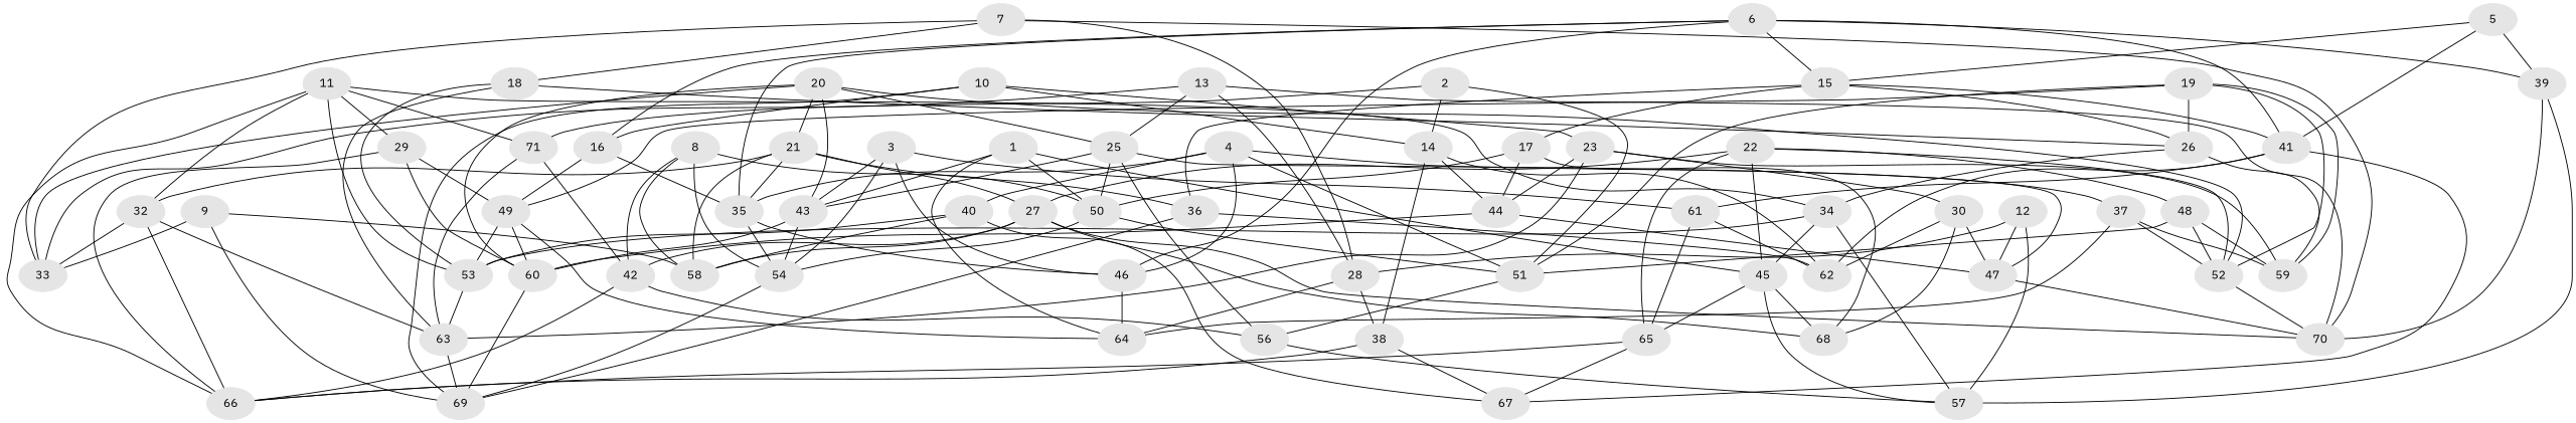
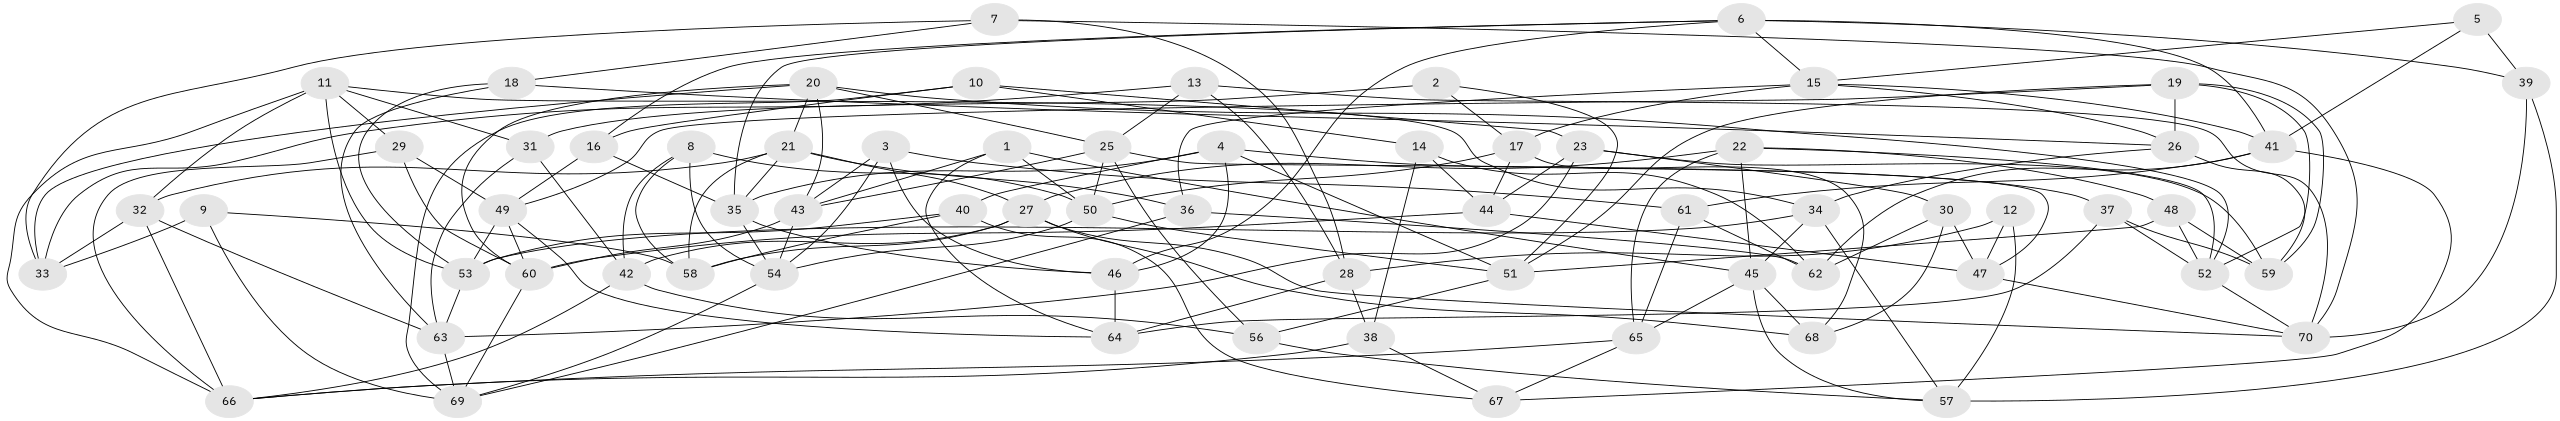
  graph {
    fontname="IBM Plex Sans"
    node [color=gray90 fontname="IBM Plex Sans" style=filled]
    edge [fontname="IBM Plex Sans" weight=1.0]
    1
    43
    45
    50
    64
    54
    60
    57
    68
    65
    51
    2
    14
-   31 [label=71]
+   31
    38
    44
    62
    42
    63
    56
    3
    46
    61
    69
    4
    35
    37
    40
    52
    59
    58
    53
    67
    5
    15
    39
    41
    17
    26
    36
    70
    47
    6
    16
    49
    7
    18
    28
    33
    8
    66
    9
    10
    23
    30
    11
    29
    32
    34
    12
    13
    25
    19
    20
    21
    27
    22
    48
    1 -- 43
    1 -- 45
    1 -- 50
    1 -- 64
    43 -- 54
    43 -- 60
    45 -- 57
    45 -- 68
    45 -- 65
    50 -- 54
    50 -- 51
    54 -- 69
    60 -- 69
    65 -- 67
    65 -- 66
    51 -- 56
    2 -- 51
-   2 -- 14
+   2 -- 17
    2 -- 31
    14 -- 38
    14 -- 44 [weight=2.0]
    14 -- 62
    31 -- 42
    31 -- 63
    38 -- 67
    38 -- 66
    44 -- 60
    44 -- 47
    42 -- 56
    42 -- 66
    63 -- 69
    56 -- 57
    3 -- 43
    3 -- 54
    3 -- 46
    3 -- 61
    46 -- 64
    61 -- 65
    61 -- 62
    4 -- 51
    4 -- 46
    4 -- 35
    4 -- 37 [weight=2.0]
    4 -- 40
    35 -- 54
    35 -- 46
    37 -- 64 [weight=2.0]
    37 -- 52
    37 -- 59
    40 -- 58
    40 -- 53
    40 -- 67
    52 -- 70
    53 -- 63
    5 -- 15
    5 -- 39
    5 -- 41
    15 -- 41
    15 -- 17
    15 -- 26
    15 -- 36
    39 -- 57
    39 -- 70
    41 -- 62
    41 -- 61
    41 -- 67
    17 -- 50
    17 -- 68
    17 -- 44
    26 -- 59
    26 -- 34
    36 -- 62
    36 -- 69
    47 -- 70
    6 -- 46
    6 -- 35
    6 -- 15
    6 -- 39
    6 -- 41
    6 -- 16
    16 -- 35
    16 -- 49
    49 -- 64
    49 -- 60
    49 -- 53
    7 -- 70
    7 -- 18
    7 -- 28
    7 -- 33
    18 -- 63
    18 -- 53
    18 -- 26
    28 -- 64
    28 -- 38
    8 -- 50
    8 -- 54
    8 -- 42
    8 -- 58
    9 -- 69
    9 -- 58 [weight=2.0]
    9 -- 33
    10 -- 14
    10 -- 69
    10 -- 16
    10 -- 23
    23 -- 44
    23 -- 63
    23 -- 59 [weight=2.0]
    23 -- 30
    30 -- 68
    30 -- 62
    30 -- 47
    11 -- 31
    11 -- 53
    11 -- 66
    11 -- 29
    11 -- 32
    11 -- 34
    29 -- 60
    29 -- 49
    29 -- 66
    32 -- 63
    32 -- 33 [weight=2.0]
    32 -- 66
    34 -- 45
    34 -- 57
    34 -- 53
    12 -- 57 [weight=2.0]
    12 -- 47
    12 -- 28
    13 -- 70
    13 -- 28
    13 -- 33
    13 -- 25
    25 -- 43
    25 -- 50
    25 -- 56
    25 -- 47
    19 -- 51
    19 -- 52
    19 -- 59
    19 -- 26 [weight=2.0]
    19 -- 49
    20 -- 43
    20 -- 60
    20 -- 52
    20 -- 33
    20 -- 25
    20 -- 21
    21 -- 35
    21 -- 58
    21 -- 36
    21 -- 32
    21 -- 27
    27 -- 68
    27 -- 42
    27 -- 58
    27 -- 70
    22 -- 45
    22 -- 65 [weight=2.0]
    22 -- 52
    22 -- 27
    22 -- 48
    48 -- 51
    48 -- 52
    48 -- 59
  }
